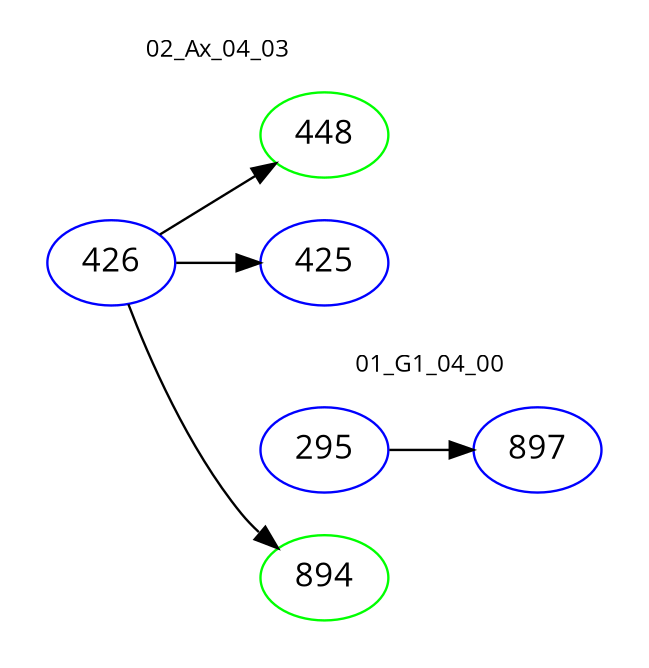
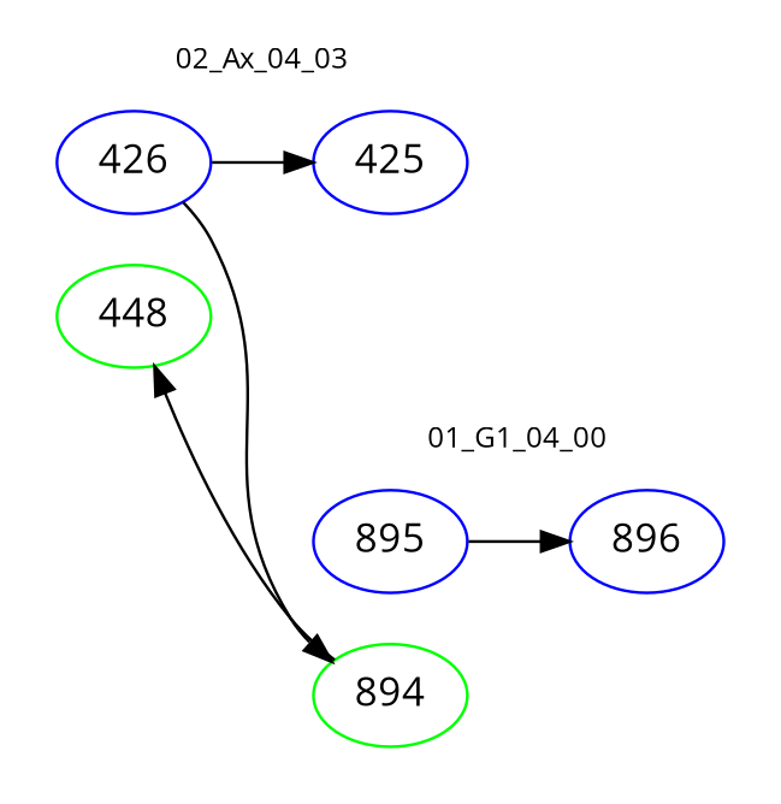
  digraph {
    fontname="Open Sans"
    rankdir=LR
    node [color=blue fontname="Open Sans"]
    edge [color=black fontname="Open Sans"]
    n1 [label=426]
    n2 [label=425]
    n3 [color=green label=448]
-   n4 [label=295]
+   n4 [label=895]
    n5 [color=green label=894]
-   n6 [label=897]
+   n6 [label=896]
    subgraph cluster_1 {
      color=white
      fontsize=10
      label="02_Ax_04_03"
      n1
      n2
      n3
    }
    subgraph cluster_2 {
      color=white
      fontsize=10
      label="01_G1_04_00"
      n4
      n5
      n6
    }
    n1 -> n2
-   n1 -> n3
+   n5 -> n3
    n1 -> n5
    n4 -> n6
  }
